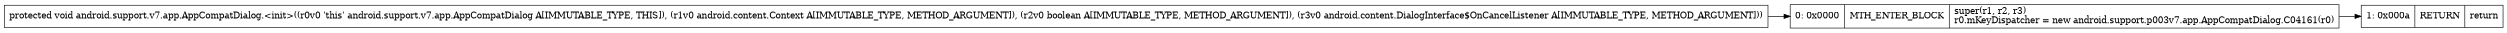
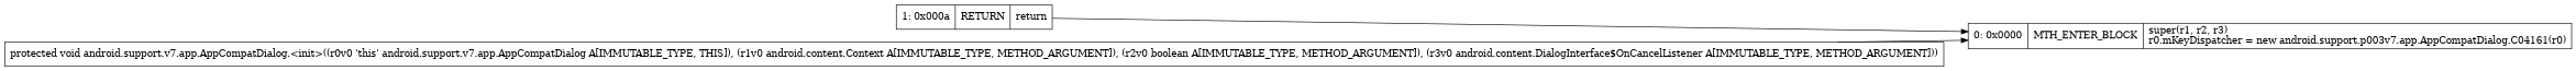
  digraph {
    rankdir=LR
    node [shape=record]
    n1 [label="{0\:\ 0x0000|MTH_ENTER_BLOCK\l|super(r1, r2, r3)\lr0.mKeyDispatcher = new android.support.p003v7.app.AppCompatDialog.C04161(r0)\l}"]
    n2 [label="{1\:\ 0x000a|RETURN\l|return\l}"]
    n3 [label="{protected void android.support.v7.app.AppCompatDialog.\<init\>((r0v0 'this' android.support.v7.app.AppCompatDialog A[IMMUTABLE_TYPE, THIS]), (r1v0 android.content.Context A[IMMUTABLE_TYPE, METHOD_ARGUMENT]), (r2v0 boolean A[IMMUTABLE_TYPE, METHOD_ARGUMENT]), (r3v0 android.content.DialogInterface$OnCancelListener A[IMMUTABLE_TYPE, METHOD_ARGUMENT])) }"]
-   n1 -> n2
+   n2 -> n1
    n3 -> n1
  }
